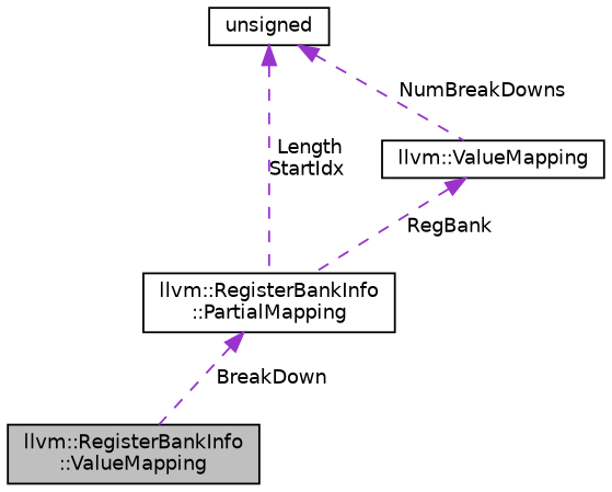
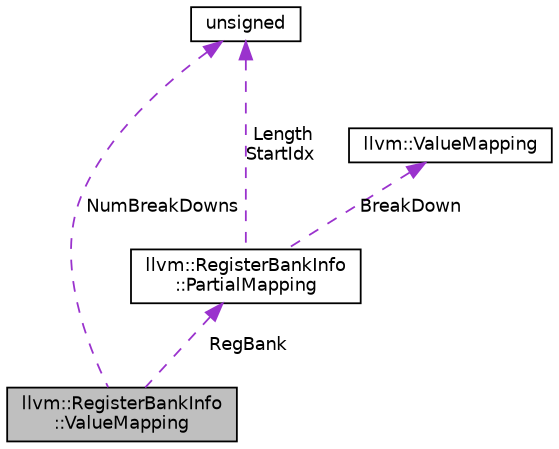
  digraph {
    node [color=black fontname=Helvetica fontsize=10 shape=box]
    edge [color=darkorchid3 dir=back fontname=Helvetica fontsize=10 labelfontname=Helvetica labelfontsize=10 style=dashed]
    n1 [fillcolor=grey75 fontcolor=black height=0.2 label="llvm::RegisterBankInfo\l::ValueMapping" style=filled width=0.4]
    n2 [height=0.2 label="llvm::RegisterBankInfo\l::PartialMapping" width=0.4]
    n3 [height=0.2 label=unsigned width=0.4]
    n4 [height=0.2 label="llvm::ValueMapping" width=0.4]
-   n2 -> n1 [label=" BreakDown"]
-   n3 -> n4 [label=" NumBreakDowns"]
+   n2 -> n1 [label=" RegBank"]
+   n3 -> n1 [label=" NumBreakDowns"]
    n3 -> n2 [label=" Length\nStartIdx"]
-   n4 -> n2 [label=" RegBank"]
+   n4 -> n2 [label=" BreakDown"]
  }
